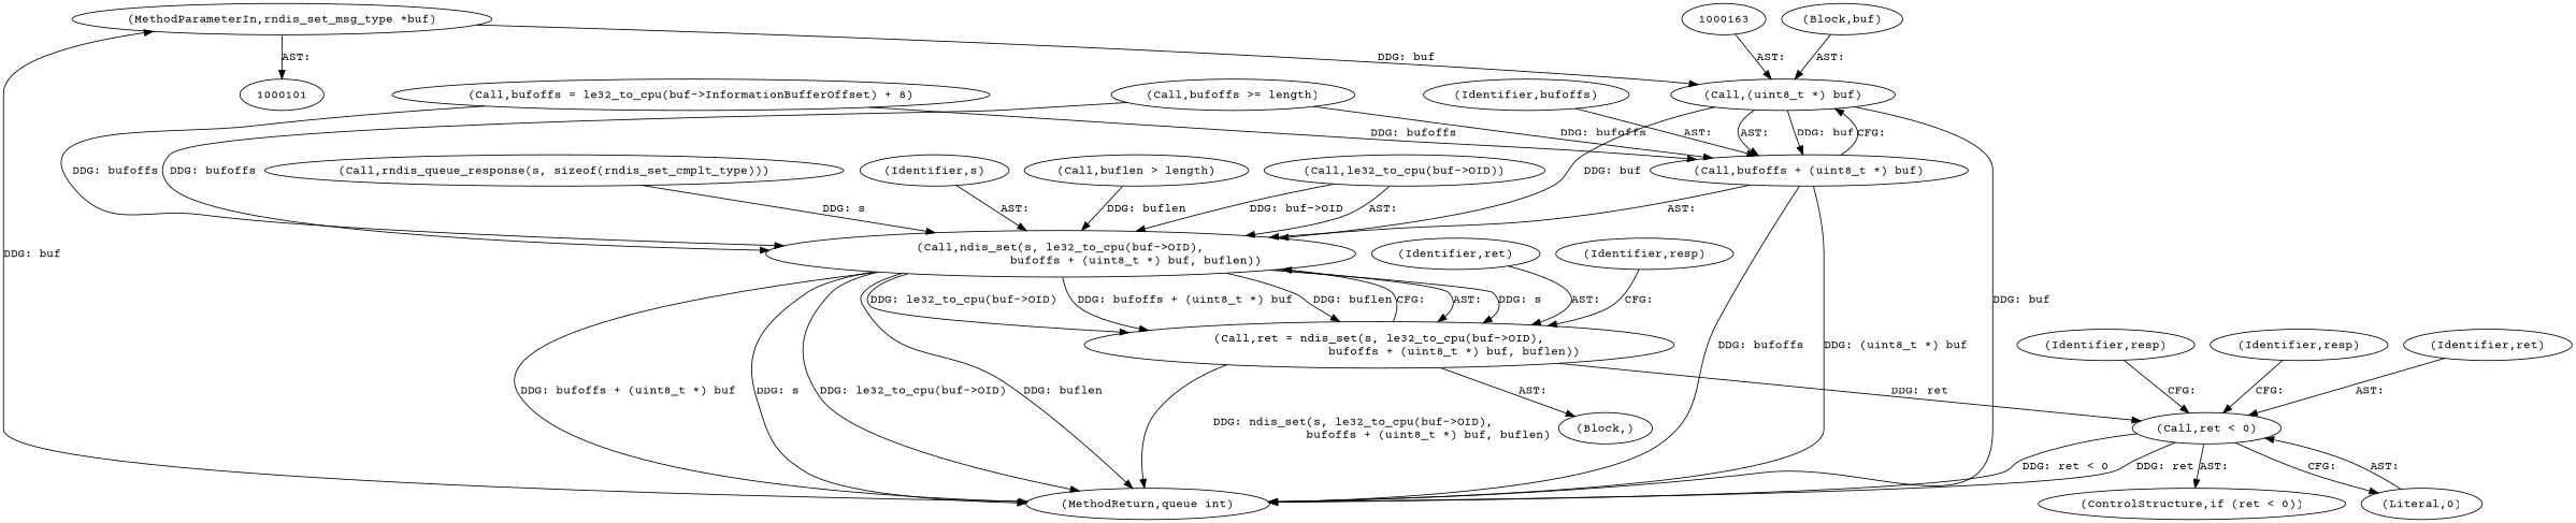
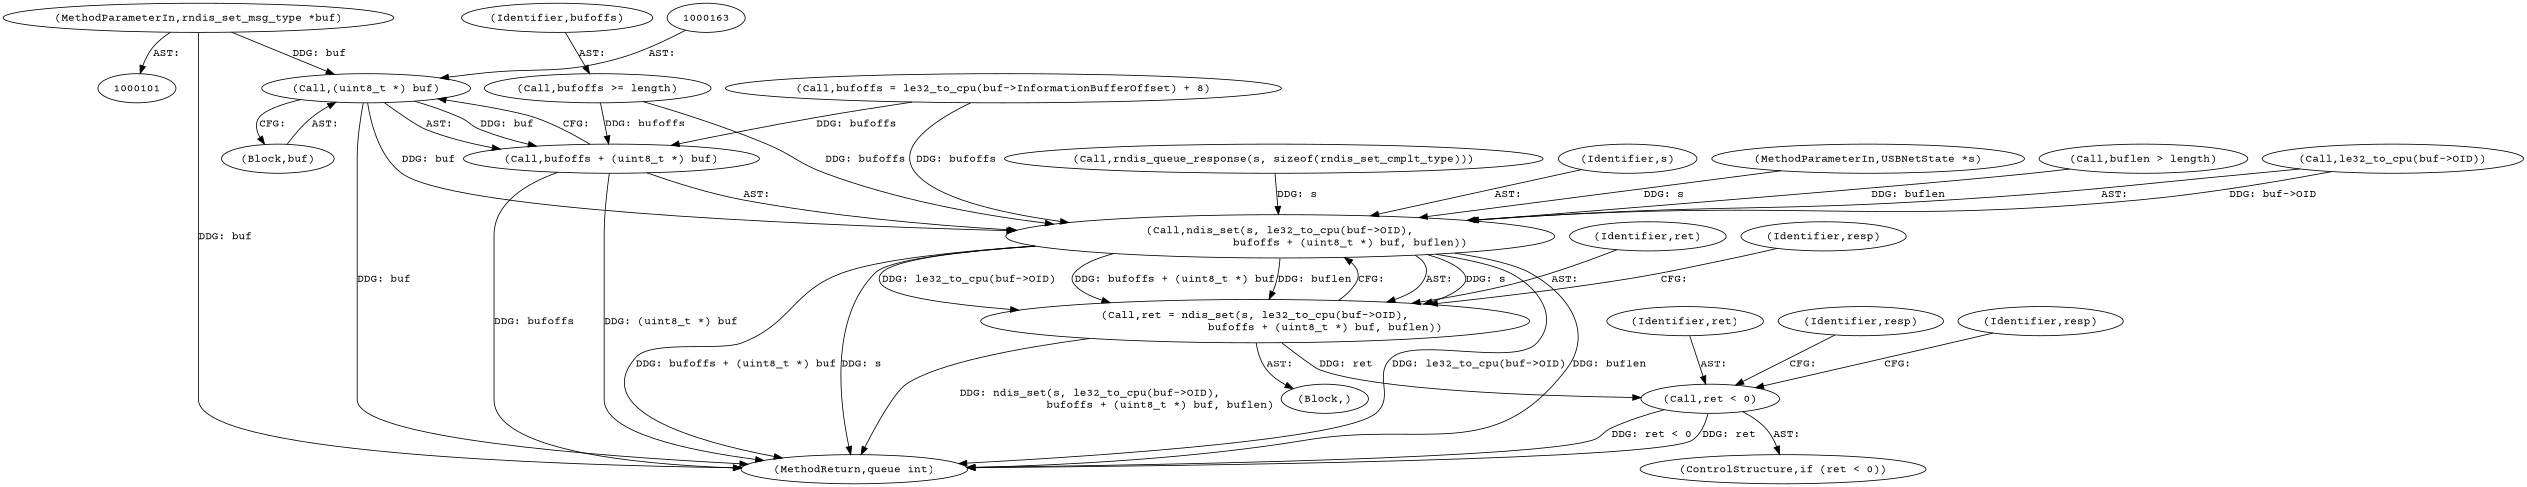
  digraph {
    fontname="Courier Prime"
    node [fontname="Courier Prime"]
    edge [fontname="Courier Prime"]
    n1 [label="(MethodParameterIn,rndis_set_msg_type *buf)"]
    n2 [label="(Call,(uint8_t *) buf)"]
    n3 [label="(MethodReturn,queue int)"]
    1000101
    n5 [label="(Call,ndis_set(s, le32_to_cpu(buf->OID),\n                     bufoffs + (uint8_t *) buf, buflen))"]
    n6 [label="(Call,bufoffs + (uint8_t *) buf)"]
    n7 [label="(Block,buf)"]
    n8 [label="(Call,ret = ndis_set(s, le32_to_cpu(buf->OID),\n                     bufoffs + (uint8_t *) buf, buflen))"]
    n9 [label="(Call,ret < 0)"]
    n10 [label="(Block,)"]
-   n11 [label="(Literal,0)"]
    n12 [label="(ControlStructure,if (ret < 0))"]
    n13 [label="(Call,rndis_queue_response(s, sizeof(rndis_set_cmplt_type)))"]
    n14 [label="(Identifier,s)"]
    n15 [label="(Identifier,ret)"]
    n16 [label="(Identifier,resp)"]
    n17 [label="(Call,bufoffs >= length)"]
    n18 [label="(Identifier,bufoffs)"]
    n19 [label="(Call,bufoffs = le32_to_cpu(buf->InformationBufferOffset) + 8)"]
    n20 [label="(Identifier,ret)"]
+   n21 [label="(MethodParameterIn,USBNetState *s)"]
    n22 [label="(Call,buflen > length)"]
    n23 [label="(Call,le32_to_cpu(buf->OID))"]
    n24 [label="(Identifier,resp)"]
    n25 [label="(Identifier,resp)"]
    1000163
    n1 -> n2 [label="DDG: buf"]
-   n3 -> n1 [label="DDG: buf"]
+   n1 -> n3 [label="DDG: buf"]
    n1 -> 1000101 [label="AST: "]
    n2 -> n3 [label="DDG: buf"]
    n2 -> n5 [label="DDG: buf"]
    n2 -> n6 [label="AST: "]
    n2 -> n6 [label="DDG: buf"]
+   n2 -> n7 [label="CFG: "]
    n5 -> n3 [label="DDG: bufoffs + (uint8_t *) buf"]
    n5 -> n3 [label="DDG: s"]
    n5 -> n3 [label="DDG: le32_to_cpu(buf->OID)"]
    n5 -> n3 [label="DDG: buflen"]
    n5 -> n8 [label="AST: "]
    n5 -> n8 [label="DDG: s"]
    n5 -> n8 [label="DDG: le32_to_cpu(buf->OID)"]
    n5 -> n8 [label="DDG: bufoffs + (uint8_t *) buf"]
    n5 -> n8 [label="DDG: buflen"]
    n6 -> n2 [label="CFG: "]
    n6 -> n3 [label="DDG: (uint8_t *) buf"]
    n6 -> n3 [label="DDG: bufoffs"]
    n6 -> n5 [label="AST: "]
    n7 -> n2 [label="AST: "]
    n8 -> n3 [label="DDG: ndis_set(s, le32_to_cpu(buf->OID),\n                     bufoffs + (uint8_t *) buf, buflen)"]
    n8 -> n5 [label="CFG: "]
    n8 -> n9 [label="DDG: ret"]
    n8 -> n10 [label="AST: "]
    n9 -> n3 [label="DDG: ret < 0"]
    n9 -> n3 [label="DDG: ret"]
-   n9 -> n11 [label="CFG: "]
    n9 -> n12 [label="AST: "]
-   n11 -> n9 [label="AST: "]
    n13 -> n5 [label="DDG: s"]
    n14 -> n5 [label="AST: "]
    n15 -> n9 [label="AST: "]
    n16 -> n9 [label="CFG: "]
    n17 -> n5 [label="DDG: bufoffs"]
    n17 -> n6 [label="DDG: bufoffs"]
-   n18 -> n6 [label="AST: "]
+   n18 -> n17 [label="AST: "]
    n19 -> n5 [label="DDG: bufoffs"]
    n19 -> n6 [label="DDG: bufoffs"]
    n20 -> n8 [label="AST: "]
+   n21 -> n5 [label="DDG: s"]
    n22 -> n5 [label="DDG: buflen"]
    n23 -> n5 [label="AST: "]
    n23 -> n5 [label="DDG: buf->OID"]
    n24 -> n8 [label="CFG: "]
    n25 -> n9 [label="CFG: "]
    1000163 -> n2 [label="AST: "]
  }
